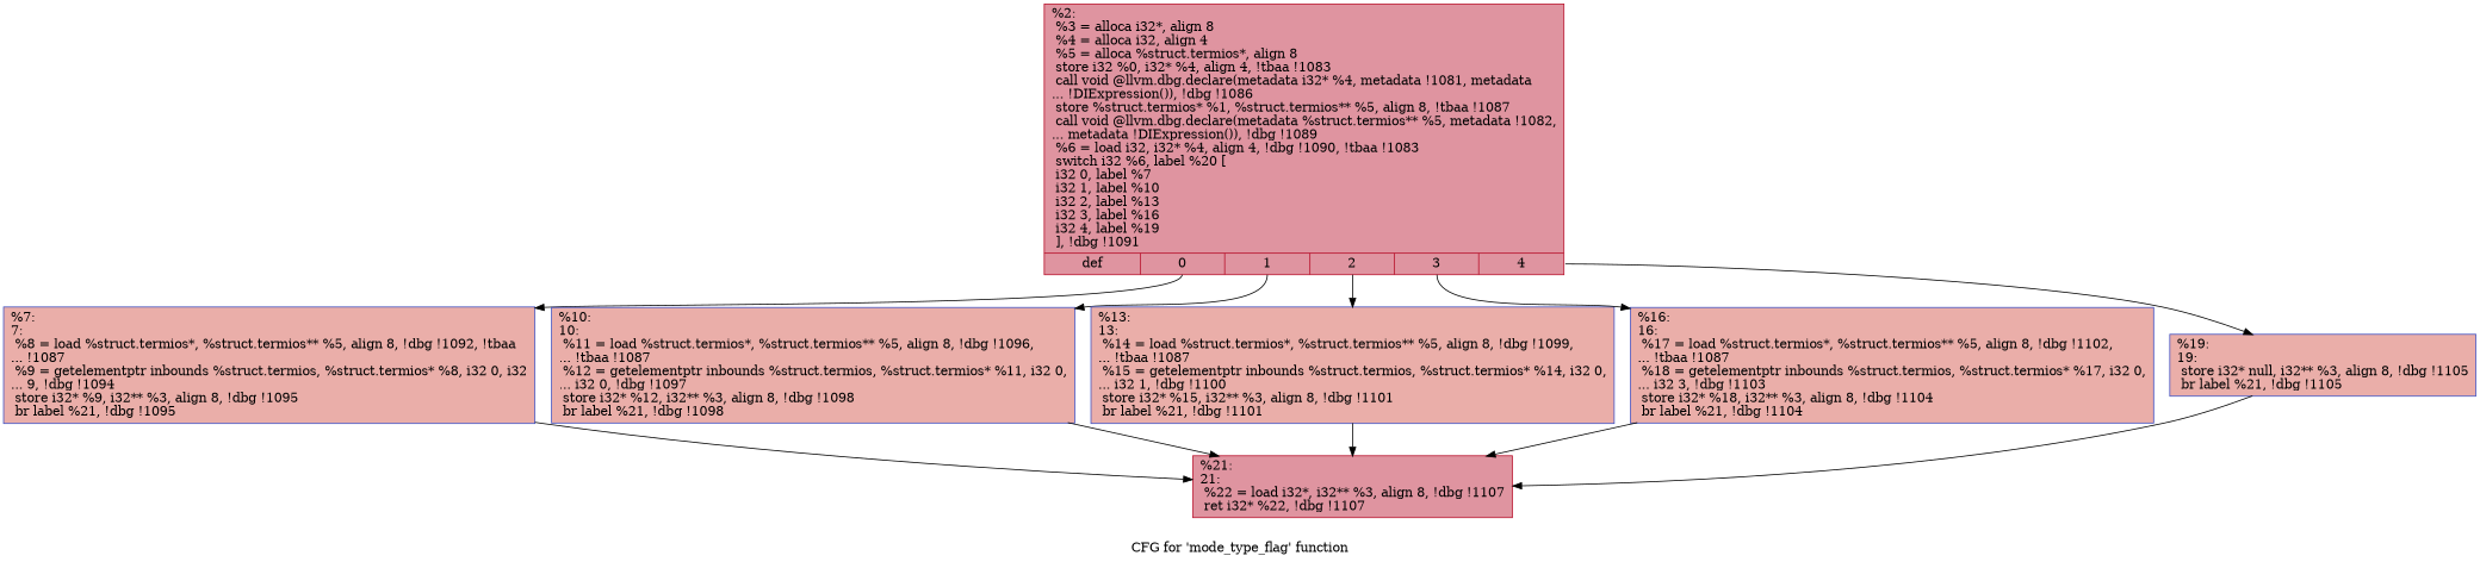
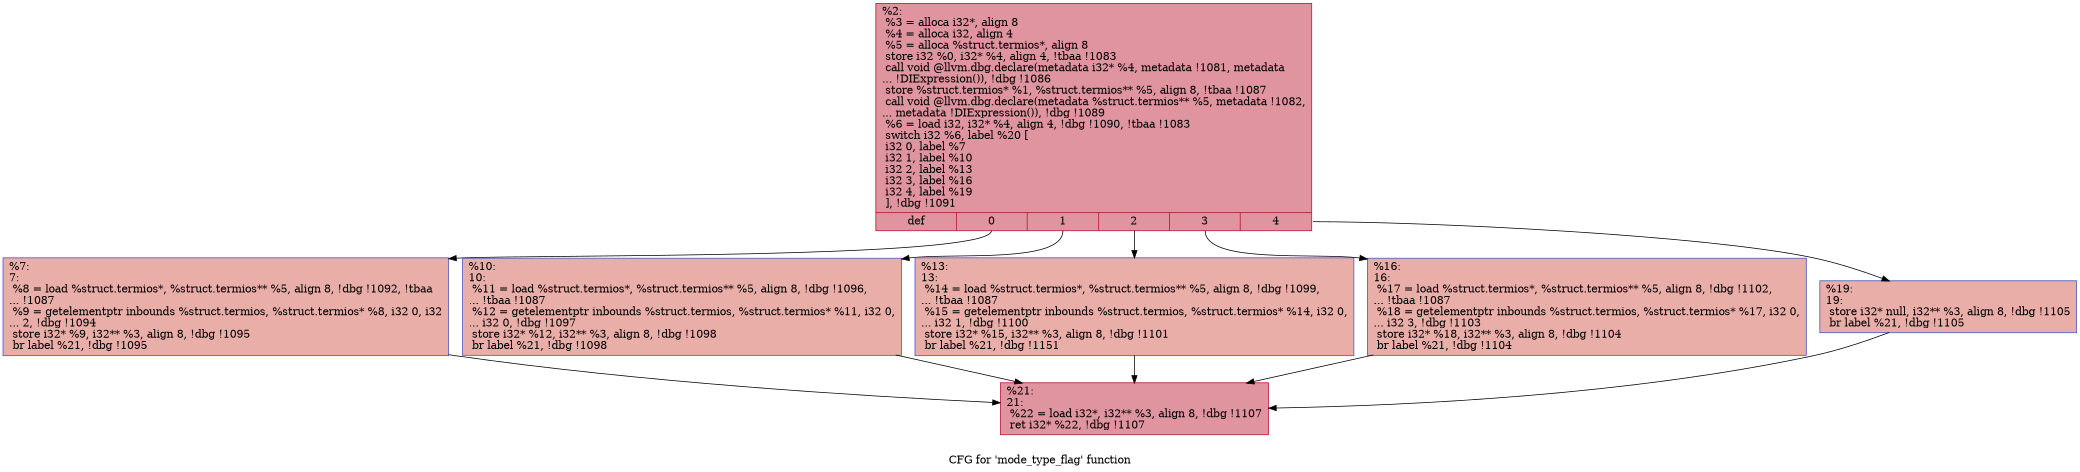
  digraph {
    label="CFG for 'mode_type_flag' function"
    node [color="#3d50c3ff" fillcolor="#d0473d70" shape=record style=filled]
    n1 [color="#b70d28ff" fillcolor="#b70d2870" label="{%2:\l  %3 = alloca i32*, align 8\l  %4 = alloca i32, align 4\l  %5 = alloca %struct.termios*, align 8\l  store i32 %0, i32* %4, align 4, !tbaa !1083\l  call void @llvm.dbg.declare(metadata i32* %4, metadata !1081, metadata\l... !DIExpression()), !dbg !1086\l  store %struct.termios* %1, %struct.termios** %5, align 8, !tbaa !1087\l  call void @llvm.dbg.declare(metadata %struct.termios** %5, metadata !1082,\l... metadata !DIExpression()), !dbg !1089\l  %6 = load i32, i32* %4, align 4, !dbg !1090, !tbaa !1083\l  switch i32 %6, label %20 [\l    i32 0, label %7\l    i32 1, label %10\l    i32 2, label %13\l    i32 3, label %16\l    i32 4, label %19\l  ], !dbg !1091\l|{<s0>def|<s1>0|<s2>1|<s3>2|<s4>3|<s5>4}}"]
-   n2 [label="{%7:\l7:                                                \l  %8 = load %struct.termios*, %struct.termios** %5, align 8, !dbg !1092, !tbaa\l... !1087\l  %9 = getelementptr inbounds %struct.termios, %struct.termios* %8, i32 0, i32\l... 9, !dbg !1094\l  store i32* %9, i32** %3, align 8, !dbg !1095\l  br label %21, !dbg !1095\l}"]
+   n2 [label="{%7:\l7:                                                \l  %8 = load %struct.termios*, %struct.termios** %5, align 8, !dbg !1092, !tbaa\l... !1087\l  %9 = getelementptr inbounds %struct.termios, %struct.termios* %8, i32 0, i32\l... 2, !dbg !1094\l  store i32* %9, i32** %3, align 8, !dbg !1095\l  br label %21, !dbg !1095\l}"]
    n3 [label="{%10:\l10:                                               \l  %11 = load %struct.termios*, %struct.termios** %5, align 8, !dbg !1096,\l... !tbaa !1087\l  %12 = getelementptr inbounds %struct.termios, %struct.termios* %11, i32 0,\l... i32 0, !dbg !1097\l  store i32* %12, i32** %3, align 8, !dbg !1098\l  br label %21, !dbg !1098\l}"]
-   n4 [label="{%13:\l13:                                               \l  %14 = load %struct.termios*, %struct.termios** %5, align 8, !dbg !1099,\l... !tbaa !1087\l  %15 = getelementptr inbounds %struct.termios, %struct.termios* %14, i32 0,\l... i32 1, !dbg !1100\l  store i32* %15, i32** %3, align 8, !dbg !1101\l  br label %21, !dbg !1101\l}"]
+   n4 [label="{%13:\l13:                                               \l  %14 = load %struct.termios*, %struct.termios** %5, align 8, !dbg !1099,\l... !tbaa !1087\l  %15 = getelementptr inbounds %struct.termios, %struct.termios* %14, i32 0,\l... i32 1, !dbg !1100\l  store i32* %15, i32** %3, align 8, !dbg !1101\l  br label %21, !dbg !1151\l}"]
    n5 [label="{%16:\l16:                                               \l  %17 = load %struct.termios*, %struct.termios** %5, align 8, !dbg !1102,\l... !tbaa !1087\l  %18 = getelementptr inbounds %struct.termios, %struct.termios* %17, i32 0,\l... i32 3, !dbg !1103\l  store i32* %18, i32** %3, align 8, !dbg !1104\l  br label %21, !dbg !1104\l}"]
    n6 [label="{%19:\l19:                                               \l  store i32* null, i32** %3, align 8, !dbg !1105\l  br label %21, !dbg !1105\l}"]
    n7 [color="#b70d28ff" fillcolor="#b70d2870" label="{%21:\l21:                                               \l  %22 = load i32*, i32** %3, align 8, !dbg !1107\l  ret i32* %22, !dbg !1107\l}"]
    n1 -> n2 [tailport=s1]
    n1 -> n3 [tailport=s2]
    n1 -> n4 [tailport=s3]
    n1 -> n5 [tailport=s4]
    n1 -> n6 [tailport=s5]
    n2 -> n7
    n3 -> n7
    n4 -> n7
    n5 -> n7
    n6 -> n7
  }
